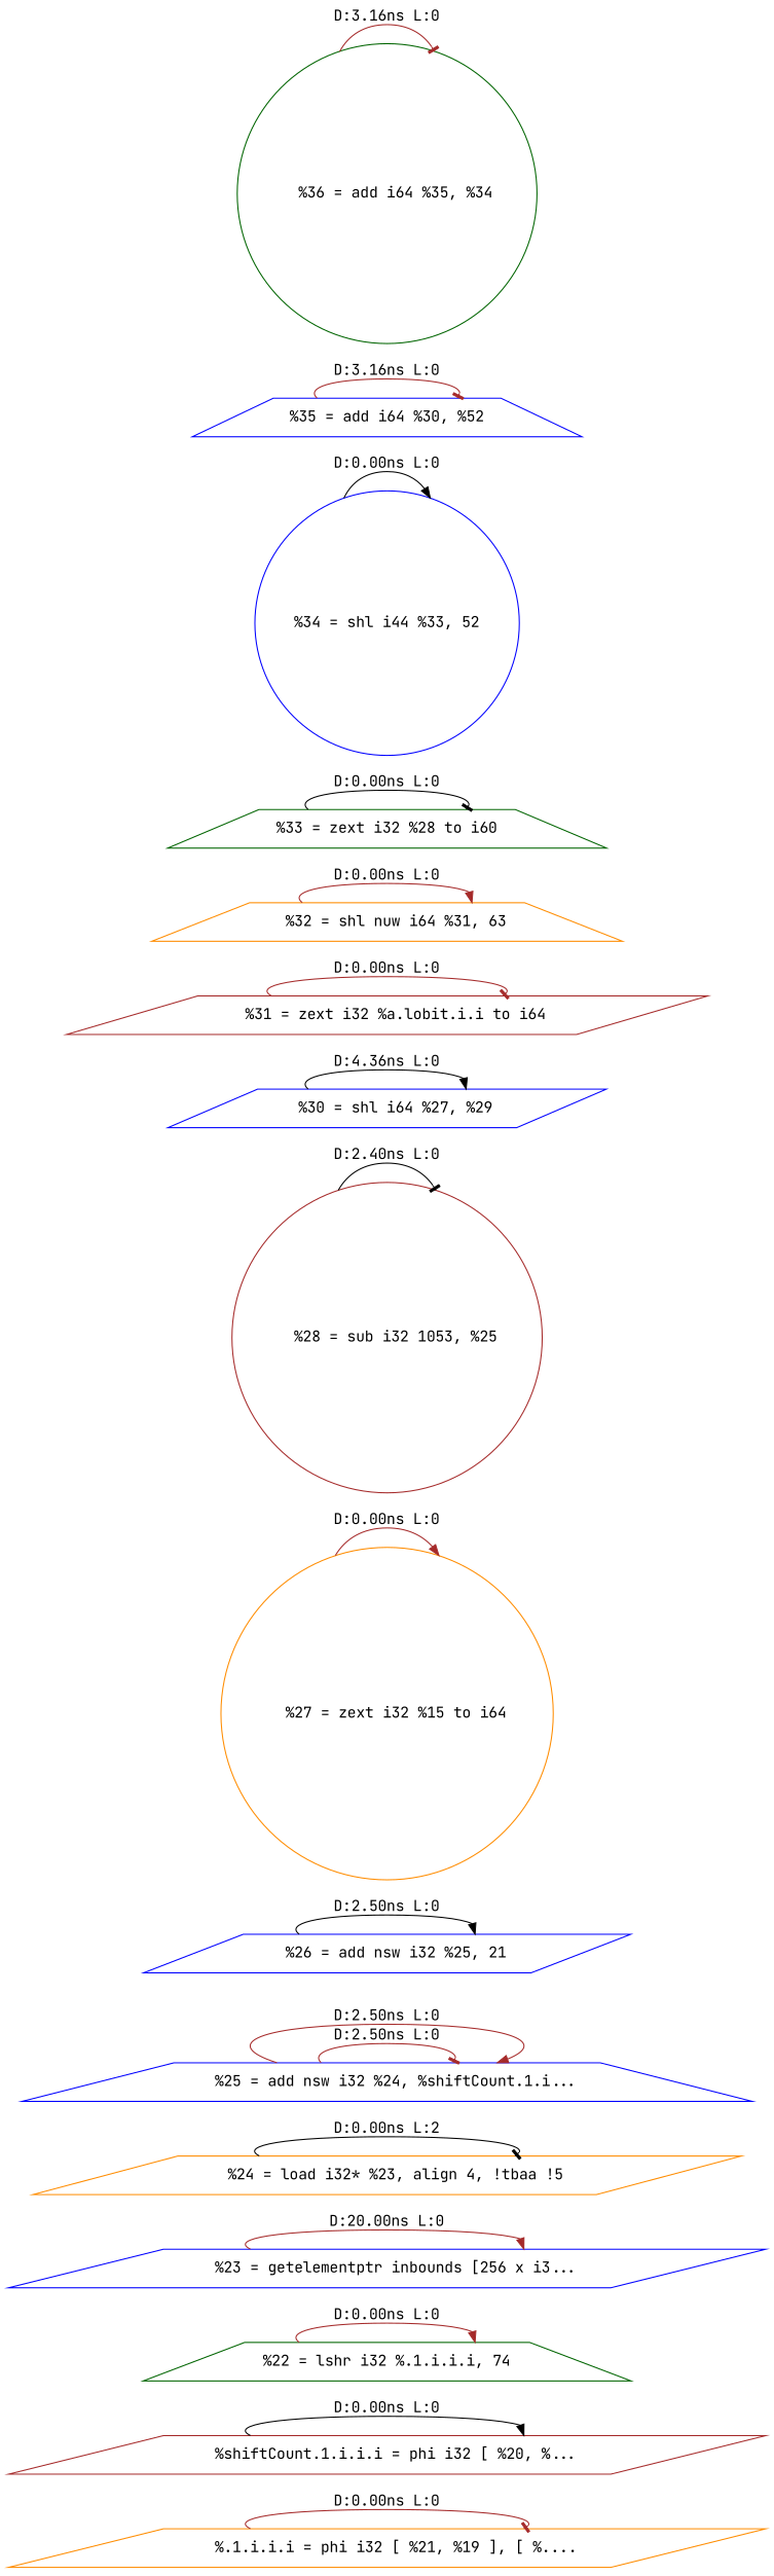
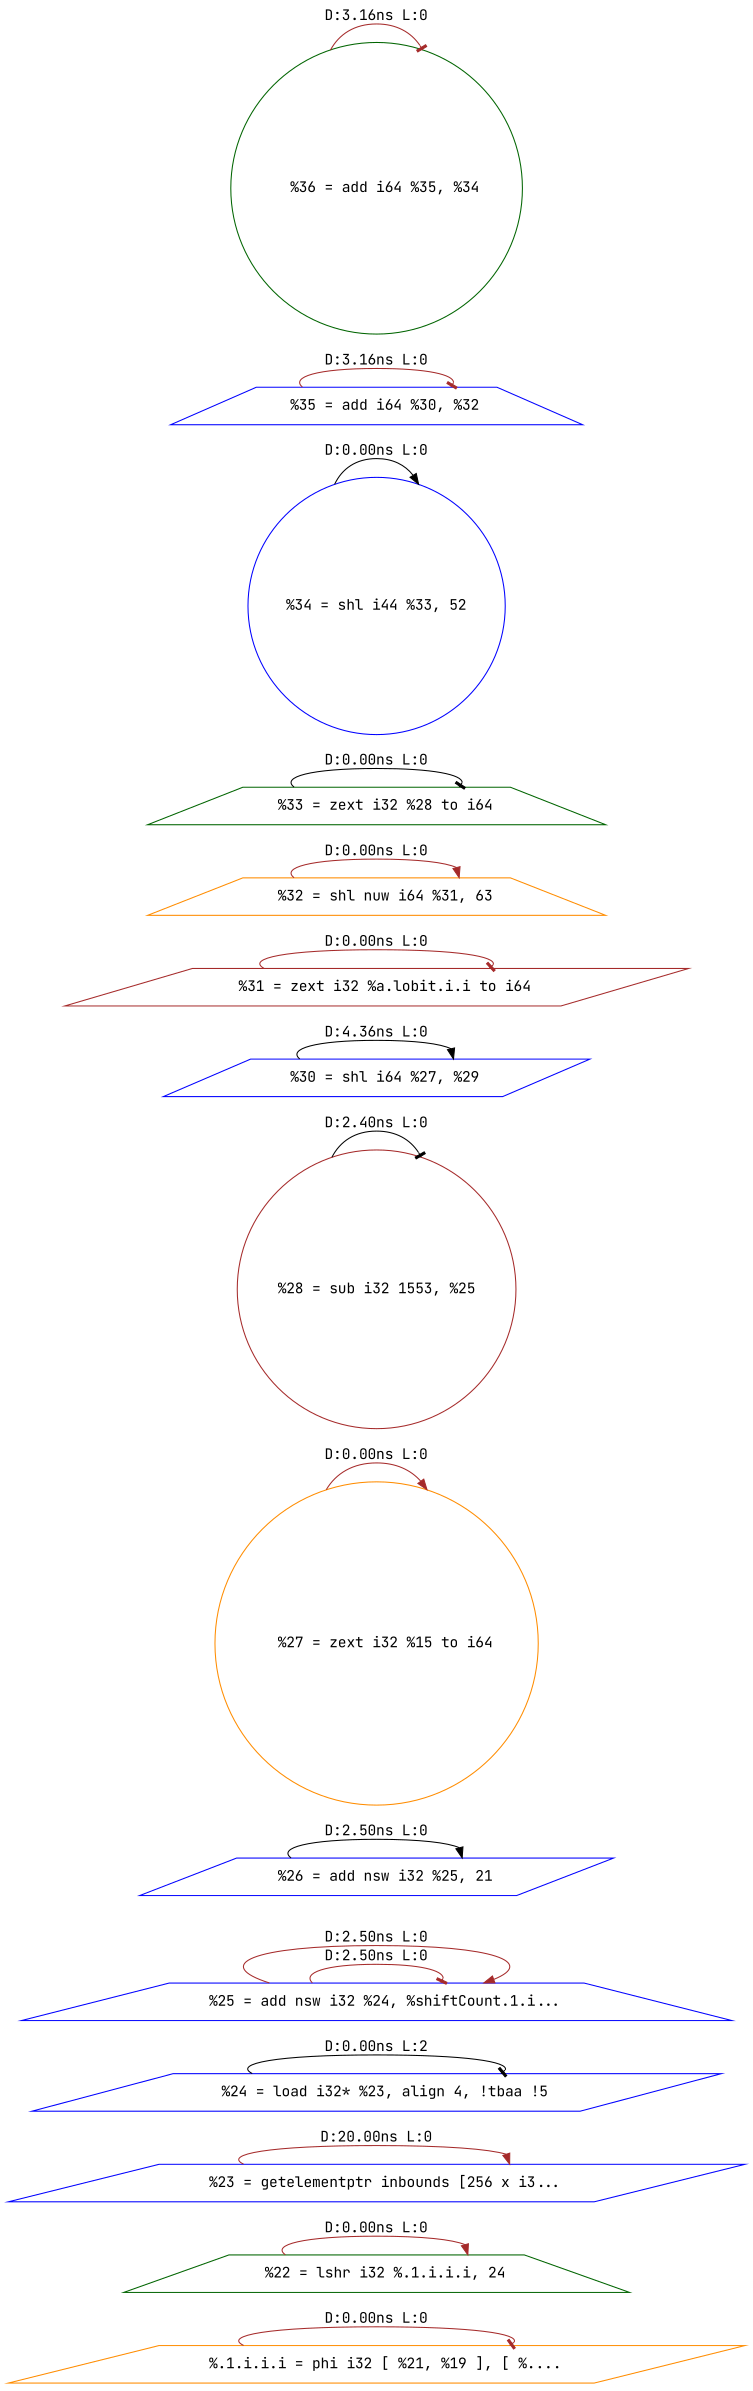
  digraph {
    fontname="JetBrains Mono"
    rankdir=LR
    node [color=blue fontname="JetBrains Mono" shape=parallelogram]
    edge [arrowhead=normal color=brown fontname="JetBrains Mono"]
    n1 [color=darkorange label="  %.1.i.i.i = phi i32 [ %21, %19 ], [ %...."]
-   n2 [color=brown label="  %shiftCount.1.i.i.i = phi i32 [ %20, %..."]
-   n3 [color=darkgreen label="%22 = lshr i32 %.1.i.i.i, 74" shape=trapezium]
+   n3 [color=darkgreen label="  %22 = lshr i32 %.1.i.i.i, 24" shape=trapezium]
    n4 [label="  %23 = getelementptr inbounds [256 x i3..."]
-   n5 [color=darkorange label="  %24 = load i32* %23, align 4, !tbaa !5"]
+   n5 [label="  %24 = load i32* %23, align 4, !tbaa !5"]
    n6 [label="  %25 = add nsw i32 %24, %shiftCount.1.i..." shape=trapezium]
    n7 [label="  %26 = add nsw i32 %25, 21"]
    n8 [color=darkorange label="  %27 = zext i32 %15 to i64" shape=circle]
-   n9 [color=brown label="  %28 = sub i32 1053, %25" shape=circle]
+   n9 [color=brown label="%28 = sub i32 1553, %25" shape=circle]
    n10 [label="  %30 = shl i64 %27, %29"]
    n11 [color=brown label="  %31 = zext i32 %a.lobit.i.i to i64"]
    n12 [color=darkorange label="  %32 = shl nuw i64 %31, 63" shape=trapezium]
-   n13 [color=darkgreen label="%33 = zext i32 %28 to i60" shape=trapezium]
+   n13 [color=darkgreen label="  %33 = zext i32 %28 to i64" shape=trapezium]
    n14 [label="%34 = shl i44 %33, 52" shape=circle]
-   n15 [label="%35 = add i64 %30, %52" shape=trapezium]
+   n15 [label="  %35 = add i64 %30, %32" shape=trapezium]
    n16 [color=darkgreen label="  %36 = add i64 %35, %34" shape=circle]
    n1 -> n1 [arrowhead=tee label="D:0.00ns L:0"]
-   n2 -> n2 [color=black label="D:0.00ns L:0"]
    n3 -> n3 [label="D:0.00ns L:0"]
    n4 -> n4 [label="D:20.00ns L:0"]
    n5 -> n5 [arrowhead=tee color=black label="D:0.00ns L:2"]
    n6 -> n6 [arrowhead=tee label="D:2.50ns L:0"]
    n6 -> n6 [label="D:2.50ns L:0"]
    n7 -> n7 [color=black label="D:2.50ns L:0"]
    n8 -> n8 [label="D:0.00ns L:0"]
    n9 -> n9 [arrowhead=tee color=black label="D:2.40ns L:0"]
    n10 -> n10 [color=black label="D:4.36ns L:0"]
    n11 -> n11 [arrowhead=tee label="D:0.00ns L:0"]
    n12 -> n12 [label="D:0.00ns L:0"]
    n13 -> n13 [arrowhead=tee color=black label="D:0.00ns L:0"]
    n14 -> n14 [color=black label="D:0.00ns L:0"]
    n15 -> n15 [arrowhead=tee label="D:3.16ns L:0"]
    n16 -> n16 [arrowhead=tee label="D:3.16ns L:0"]
  }
